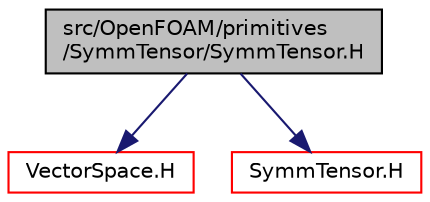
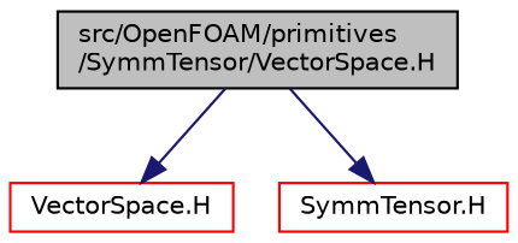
  digraph {
    node [color=red fontname=Helvetica fontsize=10 shape=record]
    edge [color=midnightblue fontname=Helvetica fontsize=10 labelfontname=Helvetica labelfontsize=10 style=solid]
-   n1 [color=black fillcolor=grey75 fontcolor=black height=0.2 label="src/OpenFOAM/primitives\l/SymmTensor/SymmTensor.H" style=filled width=0.4]
+   n1 [color=black fillcolor=grey75 fontcolor=black height=0.2 label="src/OpenFOAM/primitives\l/SymmTensor/VectorSpace.H" style=filled width=0.4]
    n2 [height=0.2 label="VectorSpace.H" width=0.4]
    n3 [height=0.2 label="SymmTensor.H" width=0.4]
    n1 -> n2
    n1 -> n3
  }
